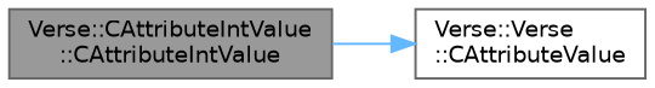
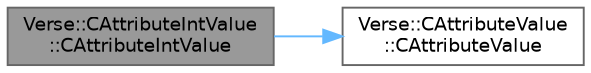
  digraph {
    rankdir=LR
    node [fontname=Helvetica fontsize=10 shape=box style=filled]
    n1 [color=gray40 fillcolor=grey60 fontcolor=black height=0.2 label="Verse::CAttributeIntValue\l::CAttributeIntValue" width=0.4]
-   n2 [color=grey40 fillcolor=white height=0.2 label="Verse::Verse\l::CAttributeValue" width=0.4]
+   n2 [color=grey40 fillcolor=white height=0.2 label="Verse::CAttributeValue\l::CAttributeValue" width=0.4]
    n1 -> n2 [color=steelblue1 fontname=Helvetica fontsize=10 labelfontname=Helvetica labelfontsize=10 style=solid]
  }
